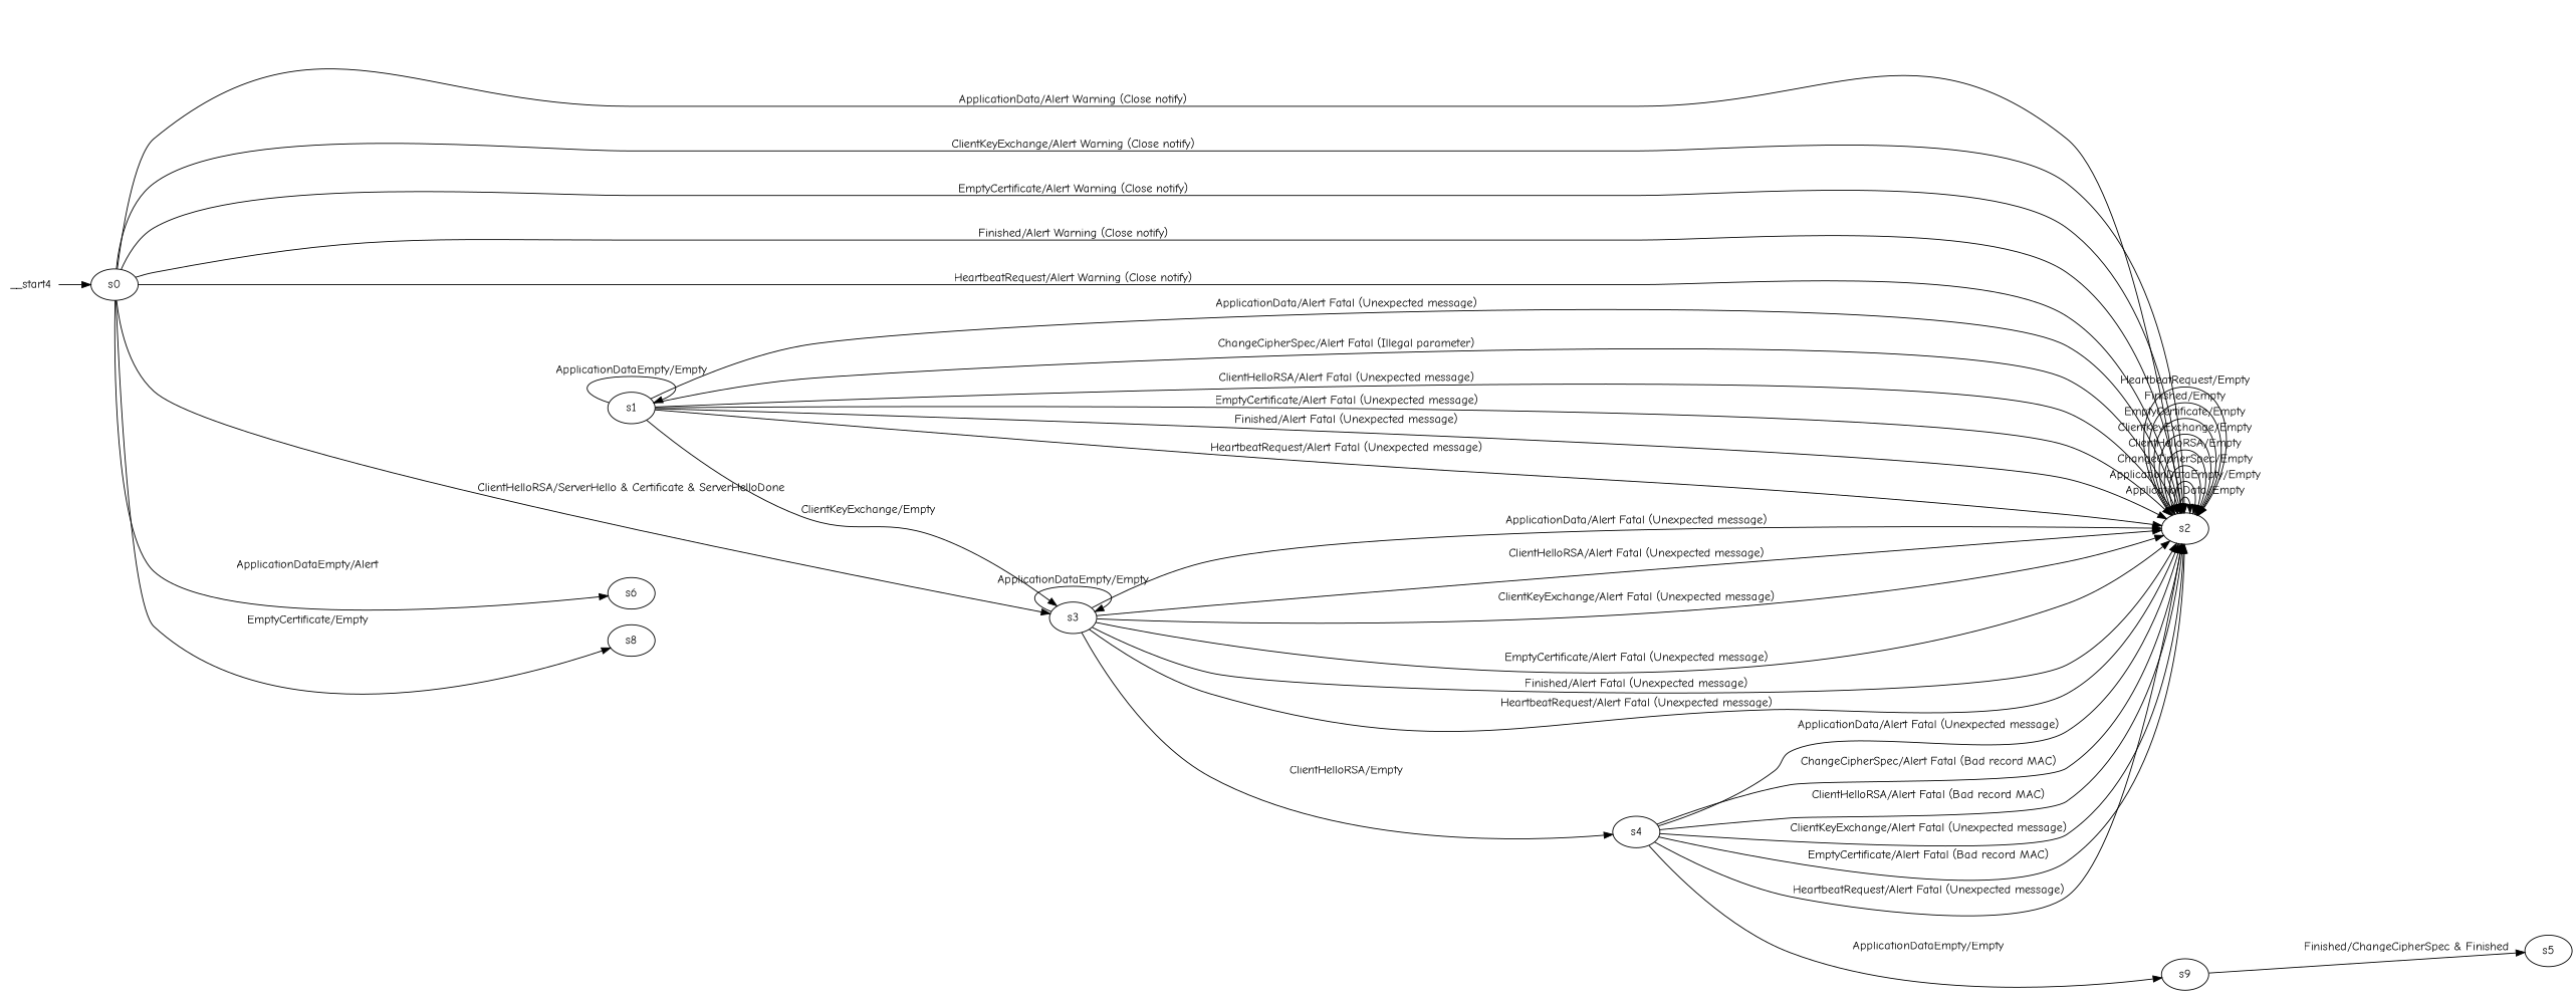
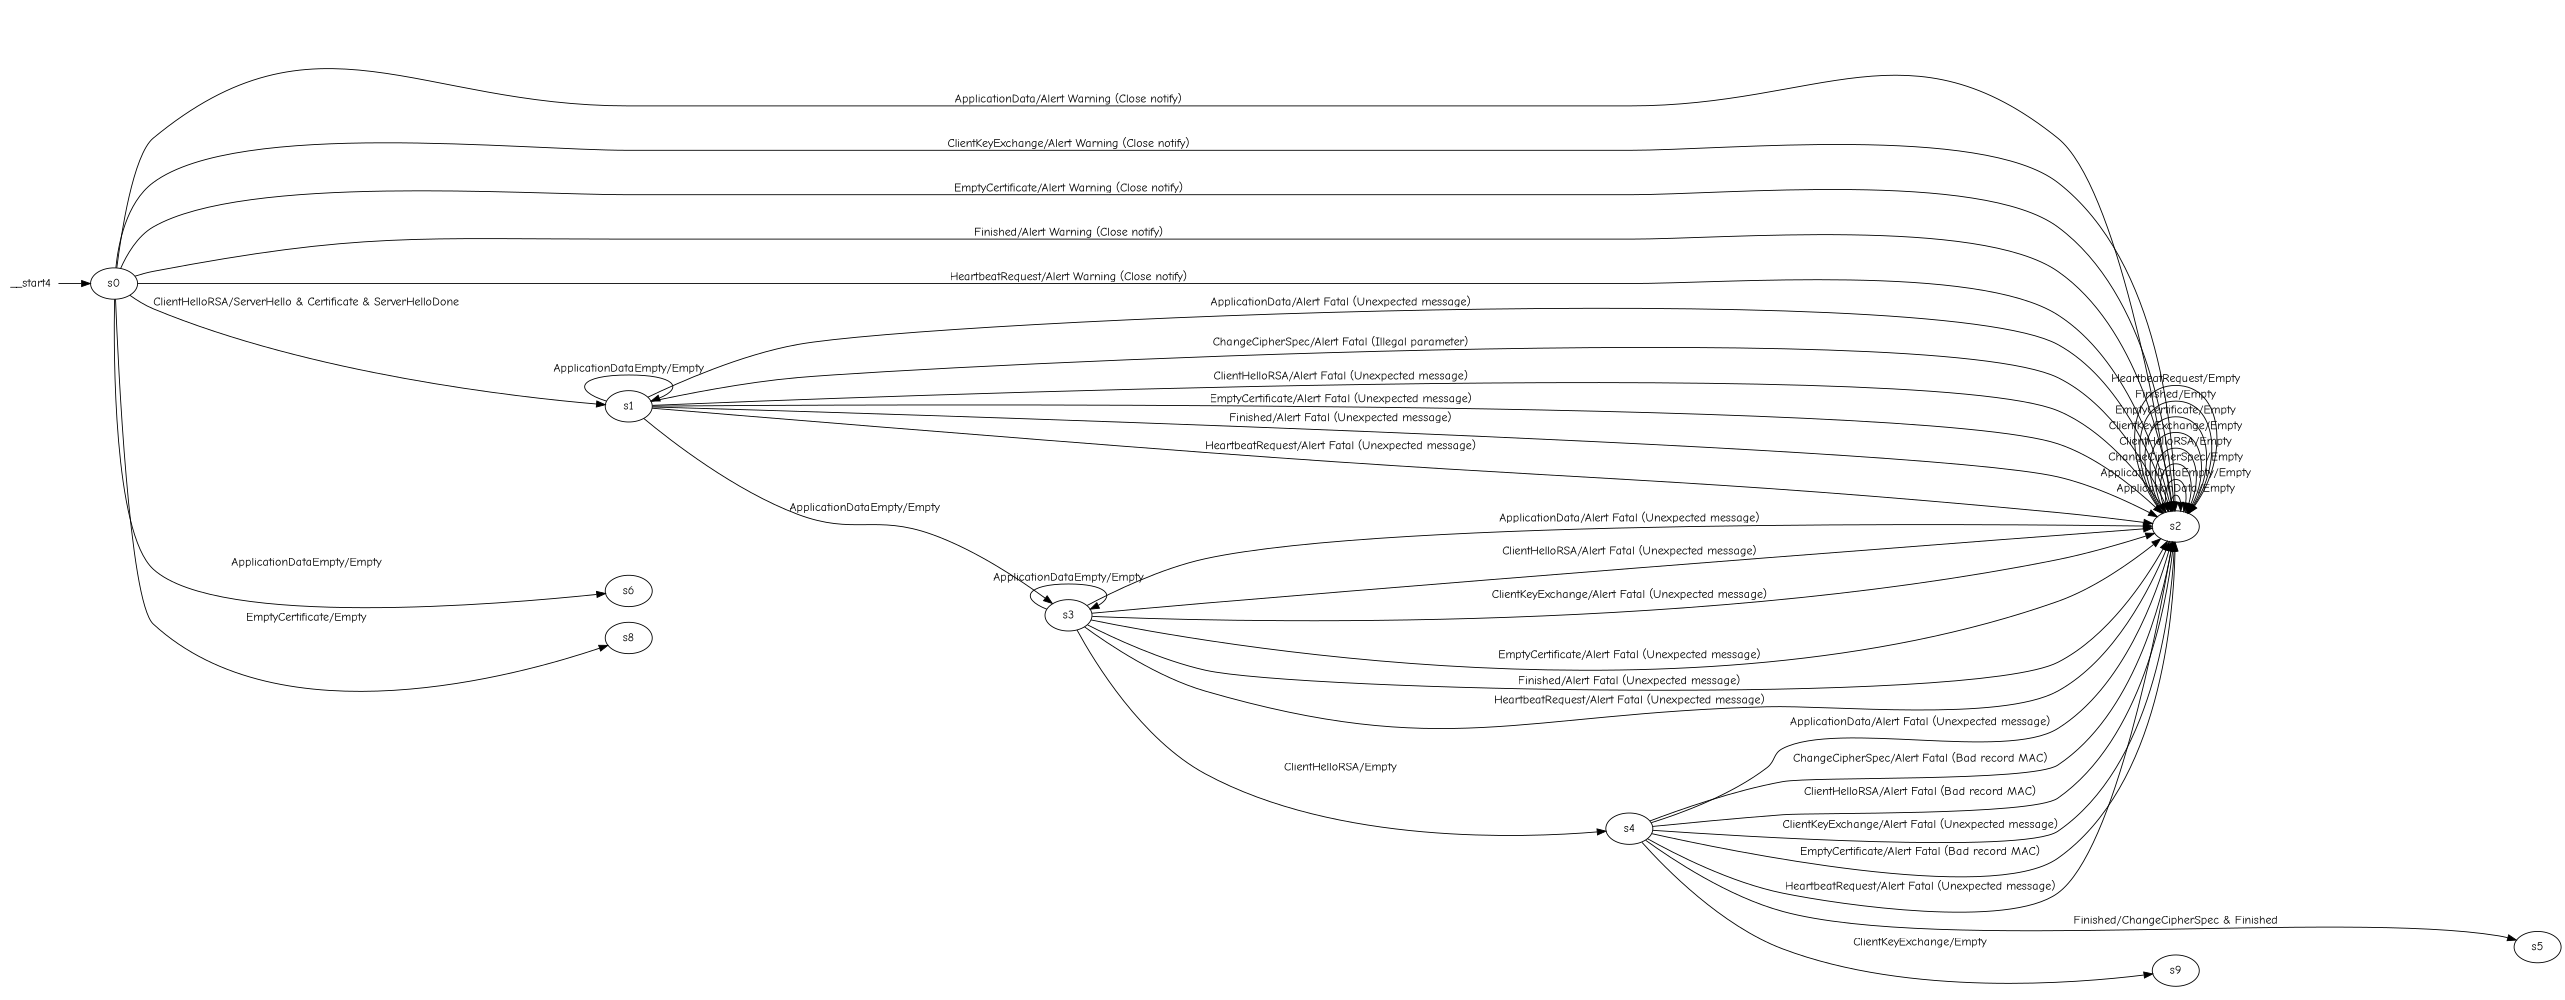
  digraph {
    fontname="Comic Neue"
    rankdir=LR
    node [fontname="Comic Neue"]
    edge [fontname="Comic Neue"]
    n1 [label=s0]
    n2 [label=s1]
    n3 [label=s2]
    s6
    s8
    n6 [label=s3]
    n7 [label=s4]
    n8 [label=s9]
    s5
    n10 [label=__start4 shape=none]
-   n1 -> n6 [label="ClientHelloRSA/ServerHello & Certificate & ServerHelloDone"]
+   n1 -> n2 [label="ClientHelloRSA/ServerHello & Certificate & ServerHelloDone"]
    n1 -> n3 [label="ApplicationData/Alert Warning (Close notify)"]
    n1 -> n3 [label="ClientKeyExchange/Alert Warning (Close notify)"]
    n1 -> n3 [label="EmptyCertificate/Alert Warning (Close notify)"]
    n1 -> n3 [label="Finished/Alert Warning (Close notify)"]
    n1 -> n3 [label="HeartbeatRequest/Alert Warning (Close notify)"]
-   n1 -> s6 [label="ApplicationDataEmpty/Alert"]
+   n1 -> s6 [label="ApplicationDataEmpty/Empty"]
    n1 -> s8 [label="EmptyCertificate/Empty"]
    n2 -> n2 [label="ApplicationDataEmpty/Empty"]
    n2 -> n3 [label="ApplicationData/Alert Fatal (Unexpected message)"]
    n2 -> n3 [label="ChangeCipherSpec/Alert Fatal (Illegal parameter)"]
    n2 -> n3 [label="ClientHelloRSA/Alert Fatal (Unexpected message)"]
    n2 -> n3 [label="EmptyCertificate/Alert Fatal (Unexpected message)"]
    n2 -> n3 [label="Finished/Alert Fatal (Unexpected message)"]
    n2 -> n3 [label="HeartbeatRequest/Alert Fatal (Unexpected message)"]
-   n2 -> n6 [label="ClientKeyExchange/Empty"]
+   n2 -> n6 [label="ApplicationDataEmpty/Empty"]
    n3 -> n3 [label="ApplicationData/Empty"]
    n3 -> n3 [label="ApplicationDataEmpty/Empty"]
    n3 -> n3 [label="ChangeCipherSpec/Empty"]
    n3 -> n3 [label="ClientHelloRSA/Empty"]
    n3 -> n3 [label="ClientKeyExchange/Empty"]
    n3 -> n3 [label="EmptyCertificate/Empty"]
    n3 -> n3 [label="Finished/Empty"]
    n3 -> n3 [label="HeartbeatRequest/Empty"]
    n6 -> n3 [label="ApplicationData/Alert Fatal (Unexpected message)"]
    n6 -> n3 [label="ClientHelloRSA/Alert Fatal (Unexpected message)"]
    n6 -> n3 [label="ClientKeyExchange/Alert Fatal (Unexpected message)"]
    n6 -> n3 [label="EmptyCertificate/Alert Fatal (Unexpected message)"]
    n6 -> n3 [label="Finished/Alert Fatal (Unexpected message)"]
    n6 -> n3 [label="HeartbeatRequest/Alert Fatal (Unexpected message)"]
    n6 -> n6 [label="ApplicationDataEmpty/Empty"]
    n6 -> n7 [label="ClientHelloRSA/Empty"]
    n7 -> n3 [label="ApplicationData/Alert Fatal (Unexpected message)"]
    n7 -> n3 [label="ChangeCipherSpec/Alert Fatal (Bad record MAC)"]
    n7 -> n3 [label="ClientHelloRSA/Alert Fatal (Bad record MAC)"]
    n7 -> n3 [label="ClientKeyExchange/Alert Fatal (Unexpected message)"]
    n7 -> n3 [label="EmptyCertificate/Alert Fatal (Bad record MAC)"]
    n7 -> n3 [label="HeartbeatRequest/Alert Fatal (Unexpected message)"]
-   n7 -> n8 [label="ApplicationDataEmpty/Empty"]
-   n8 -> s5 [label="Finished/ChangeCipherSpec & Finished"]
+   n7 -> n8 [label="ClientKeyExchange/Empty"]
+   n7 -> s5 [label="Finished/ChangeCipherSpec & Finished"]
    n10 -> n1
  }
